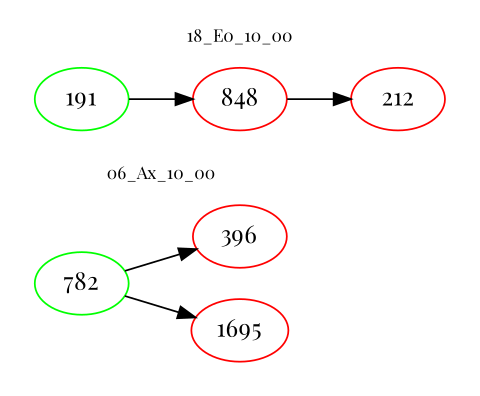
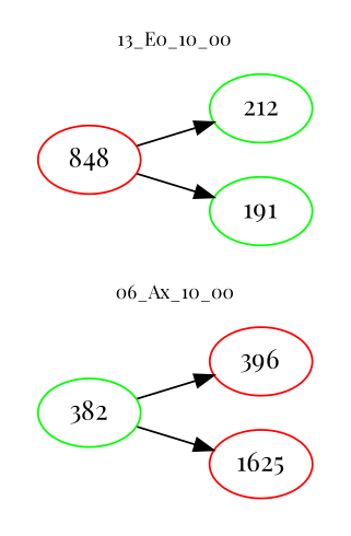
  digraph {
    fontname="Playfair Display"
    rankdir=LR
    node [color=green fontname="Playfair Display"]
    edge [color=black fontname="Playfair Display"]
-   n1 [label=782]
-   n2 [color=red label=1695]
+   n1 [label=382]
+   n2 [color=red label=1625]
    n3 [color=red label=396]
    n4 [label=191]
-   n5 [color=red label=212]
+   n5 [label=212]
    n6 [color=red label=848]
    subgraph cluster_1 {
      color=white
      fontsize=10
      label="06_Ax_10_00"
      n1
      n2
      n3
    }
    subgraph cluster_2 {
      color=white
      fontsize=10
-     label="18_E0_10_00"
+     label="13_E0_10_00"
      n4
      n5
      n6
    }
    n1 -> n2
    n1 -> n3
-   n4 -> n6
+   n6 -> n4
    n6 -> n5
  }
